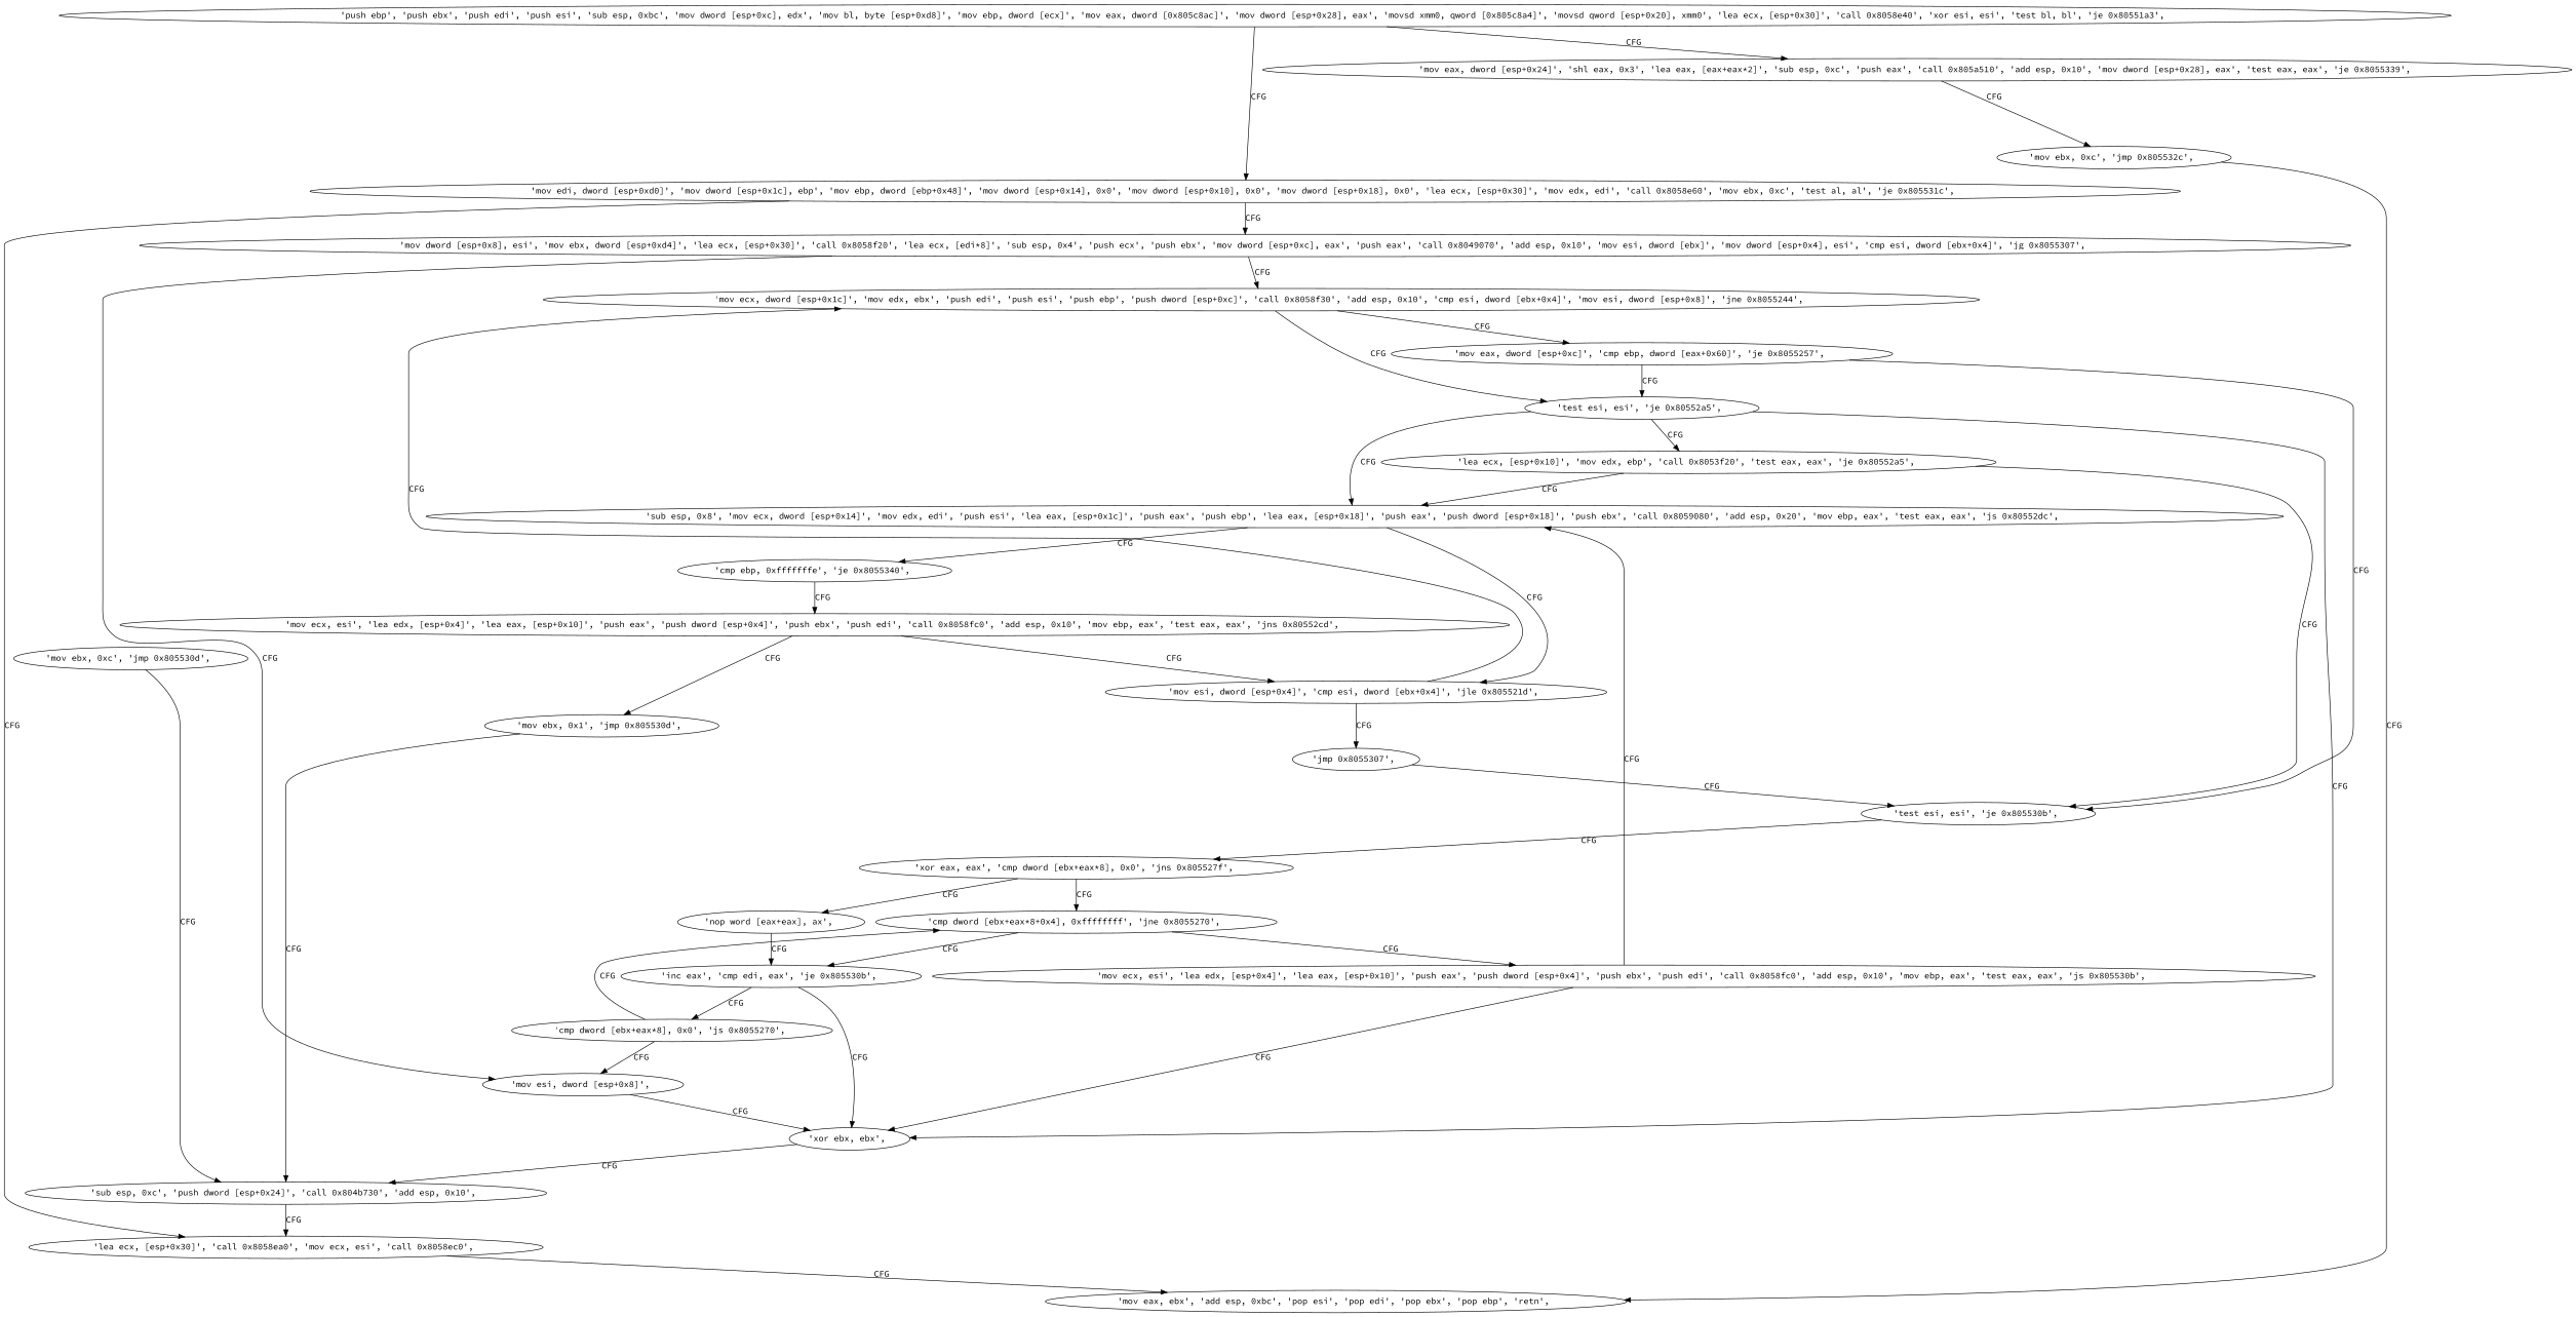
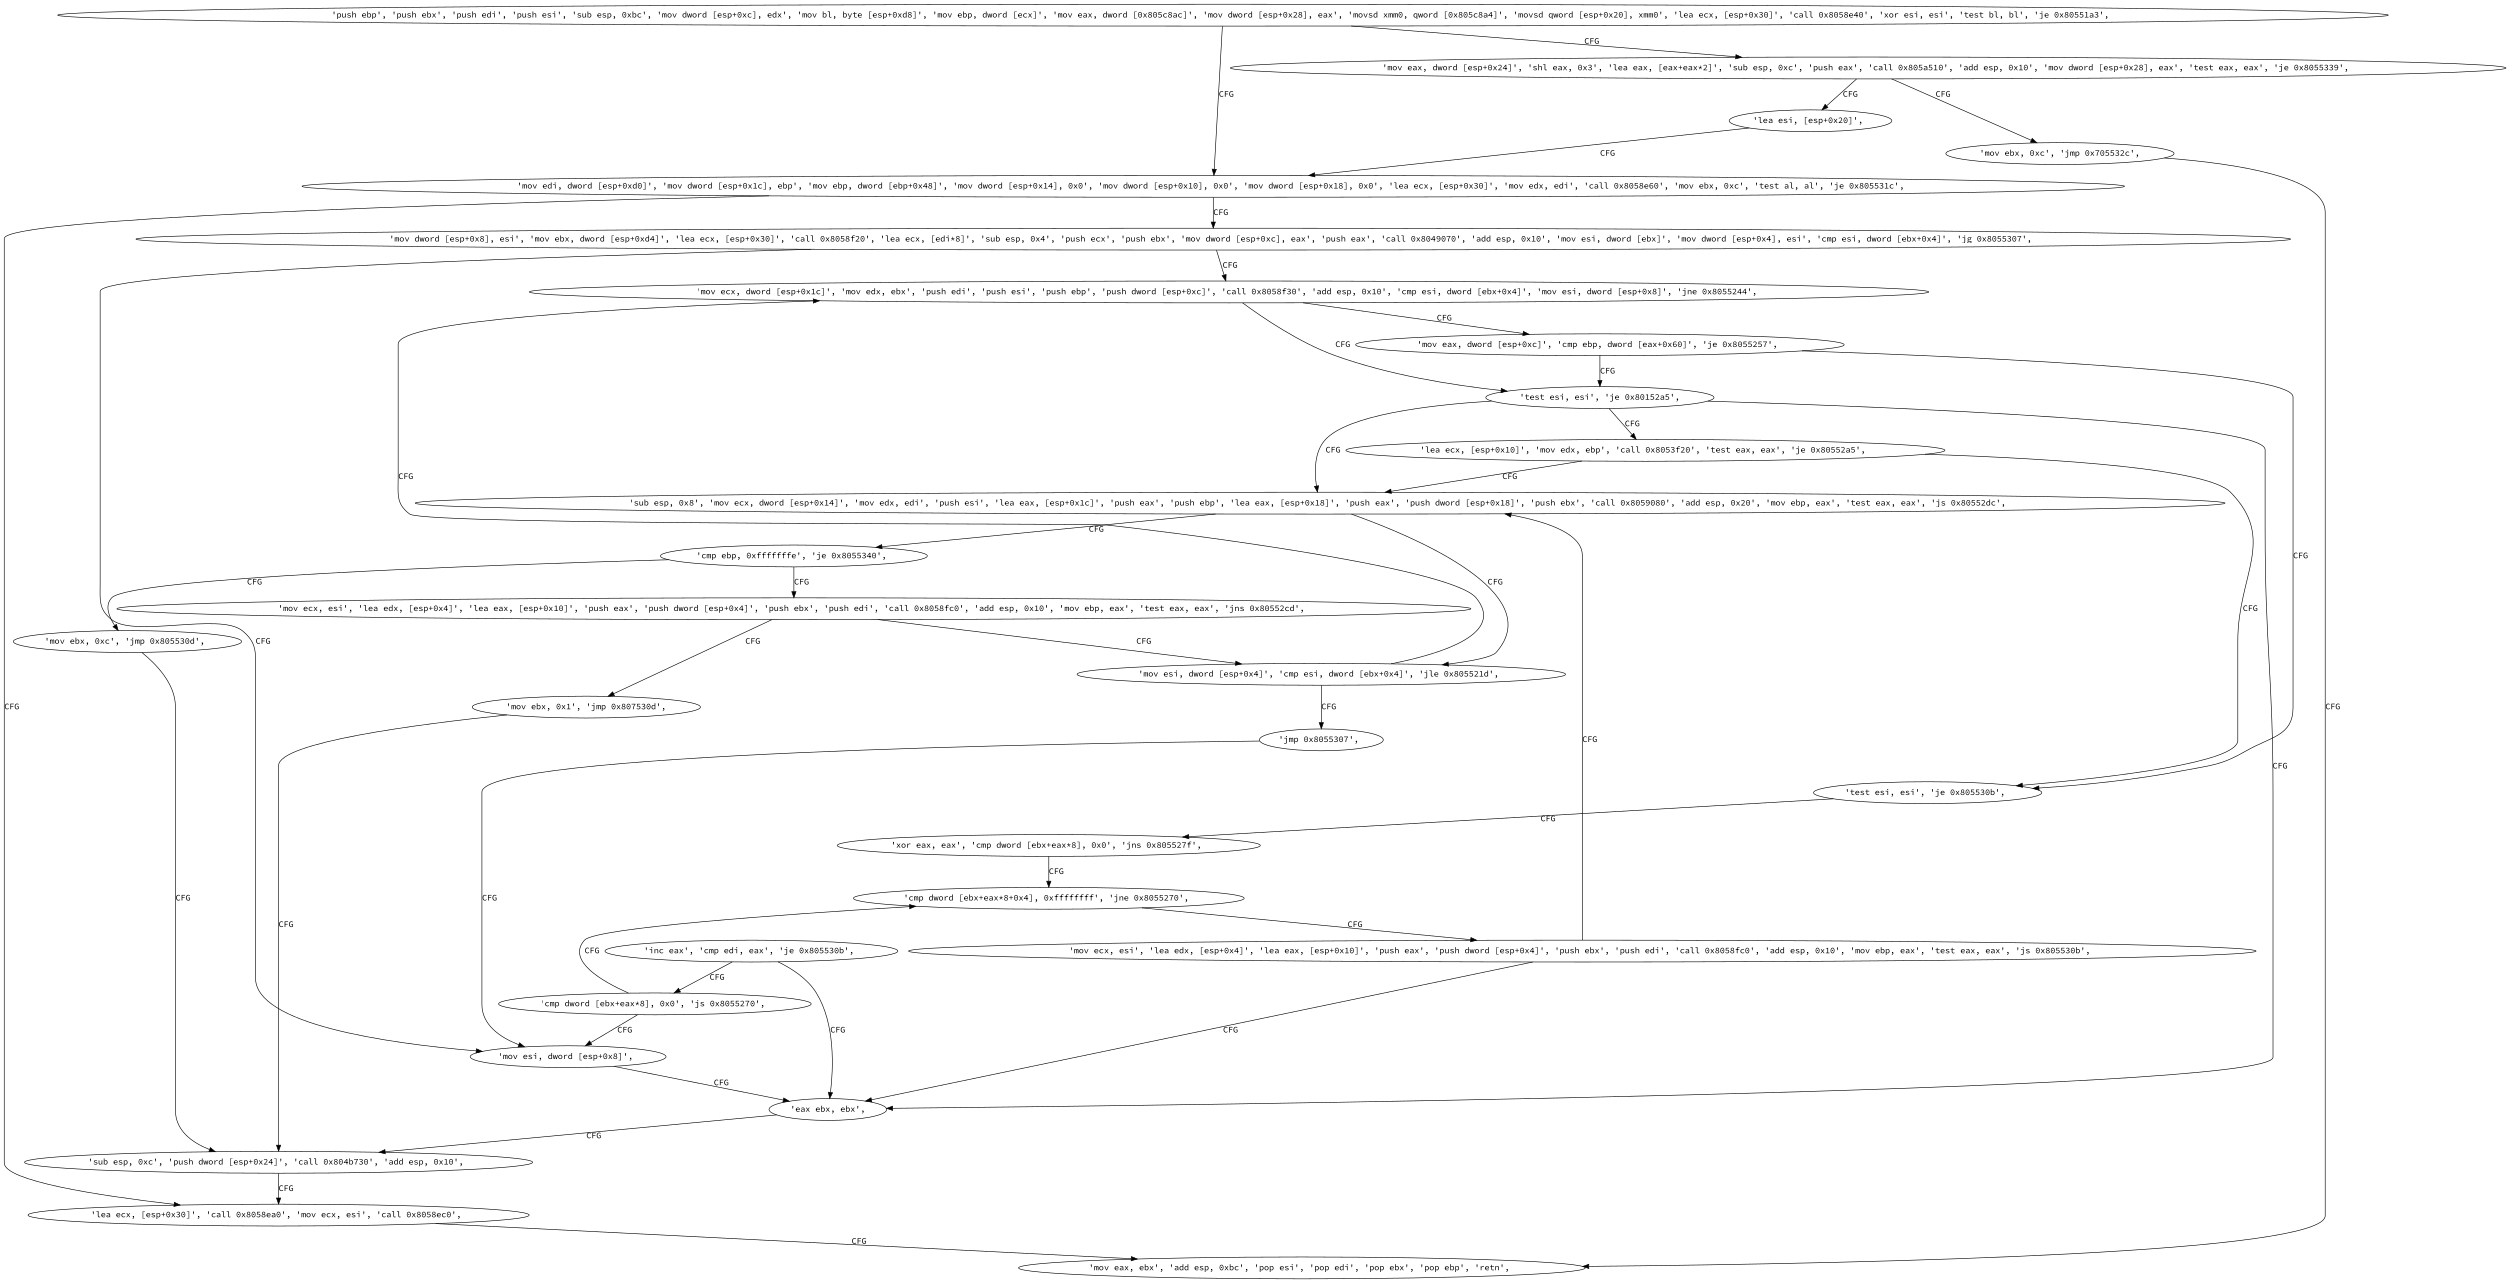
  digraph {
    fontname="Source Code Pro"
    node [fontname="Source Code Pro"]
    edge [fontname="Source Code Pro"]
    n1 [label="'push ebp', 'push ebx', 'push edi', 'push esi', 'sub esp, 0xbc', 'mov dword [esp+0xc], edx', 'mov bl, byte [esp+0xd8]', 'mov ebp, dword [ecx]', 'mov eax, dword [0x805c8ac]', 'mov dword [esp+0x28], eax', 'movsd xmm0, qword [0x805c8a4]', 'movsd qword [esp+0x20], xmm0', 'lea ecx, [esp+0x30]', 'call 0x8058e40', 'xor esi, esi', 'test bl, bl', 'je 0x80551a3', "]
    n2 [label="'mov edi, dword [esp+0xd0]', 'mov dword [esp+0x1c], ebp', 'mov ebp, dword [ebp+0x48]', 'mov dword [esp+0x14], 0x0', 'mov dword [esp+0x10], 0x0', 'mov dword [esp+0x18], 0x0', 'lea ecx, [esp+0x30]', 'mov edx, edi', 'call 0x8058e60', 'mov ebx, 0xc', 'test al, al', 'je 0x805531c', "]
    n3 [label="'mov eax, dword [esp+0x24]', 'shl eax, 0x3', 'lea eax, [eax+eax*2]', 'sub esp, 0xc', 'push eax', 'call 0x805a510', 'add esp, 0x10', 'mov dword [esp+0x28], eax', 'test eax, eax', 'je 0x8055339', "]
    n4 [label="'lea ecx, [esp+0x30]', 'call 0x8058ea0', 'mov ecx, esi', 'call 0x8058ec0', "]
    n5 [label="'mov dword [esp+0x8], esi', 'mov ebx, dword [esp+0xd4]', 'lea ecx, [esp+0x30]', 'call 0x8058f20', 'lea ecx, [edi*8]', 'sub esp, 0x4', 'push ecx', 'push ebx', 'mov dword [esp+0xc], eax', 'push eax', 'call 0x8049070', 'add esp, 0x10', 'mov esi, dword [ebx]', 'mov dword [esp+0x4], esi', 'cmp esi, dword [ebx+0x4]', 'jg 0x8055307', "]
-   n6 [label="'mov ebx, 0xc', 'jmp 0x805532c', "]
+   n6 [label="'mov ebx, 0xc', 'jmp 0x705532c',"]
+   n7 [label="'lea esi, [esp+0x20]', "]
    n8 [label="'mov eax, ebx', 'add esp, 0xbc', 'pop esi', 'pop edi', 'pop ebx', 'pop ebp', 'retn', "]
    n9 [label="'mov esi, dword [esp+0x8]', "]
    n10 [label="'mov ecx, dword [esp+0x1c]', 'mov edx, ebx', 'push edi', 'push esi', 'push ebp', 'push dword [esp+0xc]', 'call 0x8058f30', 'add esp, 0x10', 'cmp esi, dword [ebx+0x4]', 'mov esi, dword [esp+0x8]', 'jne 0x8055244', "]
-   n11 [label="'xor ebx, ebx', "]
-   n12 [label="'test esi, esi', 'je 0x80552a5', "]
+   n11 [label="'eax ebx, ebx',"]
+   n12 [label="'test esi, esi', 'je 0x80152a5',"]
    n13 [label="'mov eax, dword [esp+0xc]', 'cmp ebp, dword [eax+0x60]', 'je 0x8055257', "]
    n14 [label="'sub esp, 0xc', 'push dword [esp+0x24]', 'call 0x804b730', 'add esp, 0x10', "]
    n15 [label="'sub esp, 0x8', 'mov ecx, dword [esp+0x14]', 'mov edx, edi', 'push esi', 'lea eax, [esp+0x1c]', 'push eax', 'push ebp', 'lea eax, [esp+0x18]', 'push eax', 'push dword [esp+0x18]', 'push ebx', 'call 0x8059080', 'add esp, 0x20', 'mov ebp, eax', 'test eax, eax', 'js 0x80552dc', "]
    n16 [label="'lea ecx, [esp+0x10]', 'mov edx, ebp', 'call 0x8053f20', 'test eax, eax', 'je 0x80552a5', "]
    n17 [label="'test esi, esi', 'je 0x805530b', "]
    n18 [label="'cmp ebp, 0xfffffffe', 'je 0x8055340', "]
    n19 [label="'mov esi, dword [esp+0x4]', 'cmp esi, dword [ebx+0x4]', 'jle 0x805521d', "]
    n20 [label="'xor eax, eax', 'cmp dword [ebx+eax*8], 0x0', 'jns 0x805527f', "]
    n21 [label="'mov ebx, 0xc', 'jmp 0x805530d', "]
    n22 [label="'mov ecx, esi', 'lea edx, [esp+0x4]', 'lea eax, [esp+0x10]', 'push eax', 'push dword [esp+0x4]', 'push ebx', 'push edi', 'call 0x8058fc0', 'add esp, 0x10', 'mov ebp, eax', 'test eax, eax', 'jns 0x80552cd', "]
    n23 [label="'jmp 0x8055307', "]
    n24 [label="'cmp dword [ebx+eax*8+0x4], 0xffffffff', 'jne 0x8055270', "]
-   n25 [label="'nop word [eax+eax], ax', "]
-   n26 [label="'mov ebx, 0x1', 'jmp 0x805530d', "]
+   n26 [label="'mov ebx, 0x1', 'jmp 0x807530d',"]
    n27 [label="'inc eax', 'cmp edi, eax', 'je 0x805530b', "]
    n28 [label="'mov ecx, esi', 'lea edx, [esp+0x4]', 'lea eax, [esp+0x10]', 'push eax', 'push dword [esp+0x4]', 'push ebx', 'push edi', 'call 0x8058fc0', 'add esp, 0x10', 'mov ebp, eax', 'test eax, eax', 'js 0x805530b', "]
    n29 [label="'cmp dword [ebx+eax*8], 0x0', 'js 0x8055270', "]
    n1 -> n2 [label=CFG]
    n1 -> n3 [label=CFG]
    n2 -> n4 [label=CFG]
    n2 -> n5 [label=CFG]
    n3 -> n6 [label=CFG]
+   n3 -> n7 [label=CFG]
    n4 -> n8 [label=CFG]
    n5 -> n9 [label=CFG]
    n5 -> n10 [label=CFG]
    n6 -> n8 [label=CFG]
+   n7 -> n2 [label=CFG]
    n9 -> n11 [label=CFG]
    n10 -> n12 [label=CFG]
    n10 -> n13 [label=CFG]
    n11 -> n14 [label=CFG]
    n12 -> n11 [label=CFG]
    n12 -> n15 [label=CFG]
    n12 -> n16 [label=CFG]
    n13 -> n12 [label=CFG]
    n13 -> n17 [label=CFG]
    n14 -> n4 [label=CFG]
    n15 -> n18 [label=CFG]
    n15 -> n19 [label=CFG]
    n16 -> n15 [label=CFG]
    n16 -> n17 [label=CFG]
    n17 -> n20 [label=CFG]
+   n18 -> n21 [label=CFG]
    n18 -> n22 [label=CFG]
    n19 -> n10 [label=CFG]
    n19 -> n23 [label=CFG]
    n20 -> n24 [label=CFG]
-   n20 -> n25 [label=CFG]
    n21 -> n14 [label=CFG]
    n22 -> n19 [label=CFG]
    n22 -> n26 [label=CFG]
-   n23 -> n17 [label=CFG]
-   n24 -> n27 [label=CFG]
+   n23 -> n9 [label=CFG]
    n24 -> n28 [label=CFG]
-   n25 -> n27 [label=CFG]
    n26 -> n14 [label=CFG]
    n27 -> n11 [label=CFG]
    n27 -> n29 [label=CFG]
    n28 -> n11 [label=CFG]
    n28 -> n15 [label=CFG]
    n29 -> n9 [label=CFG]
    n29 -> n24 [label=CFG]
  }
